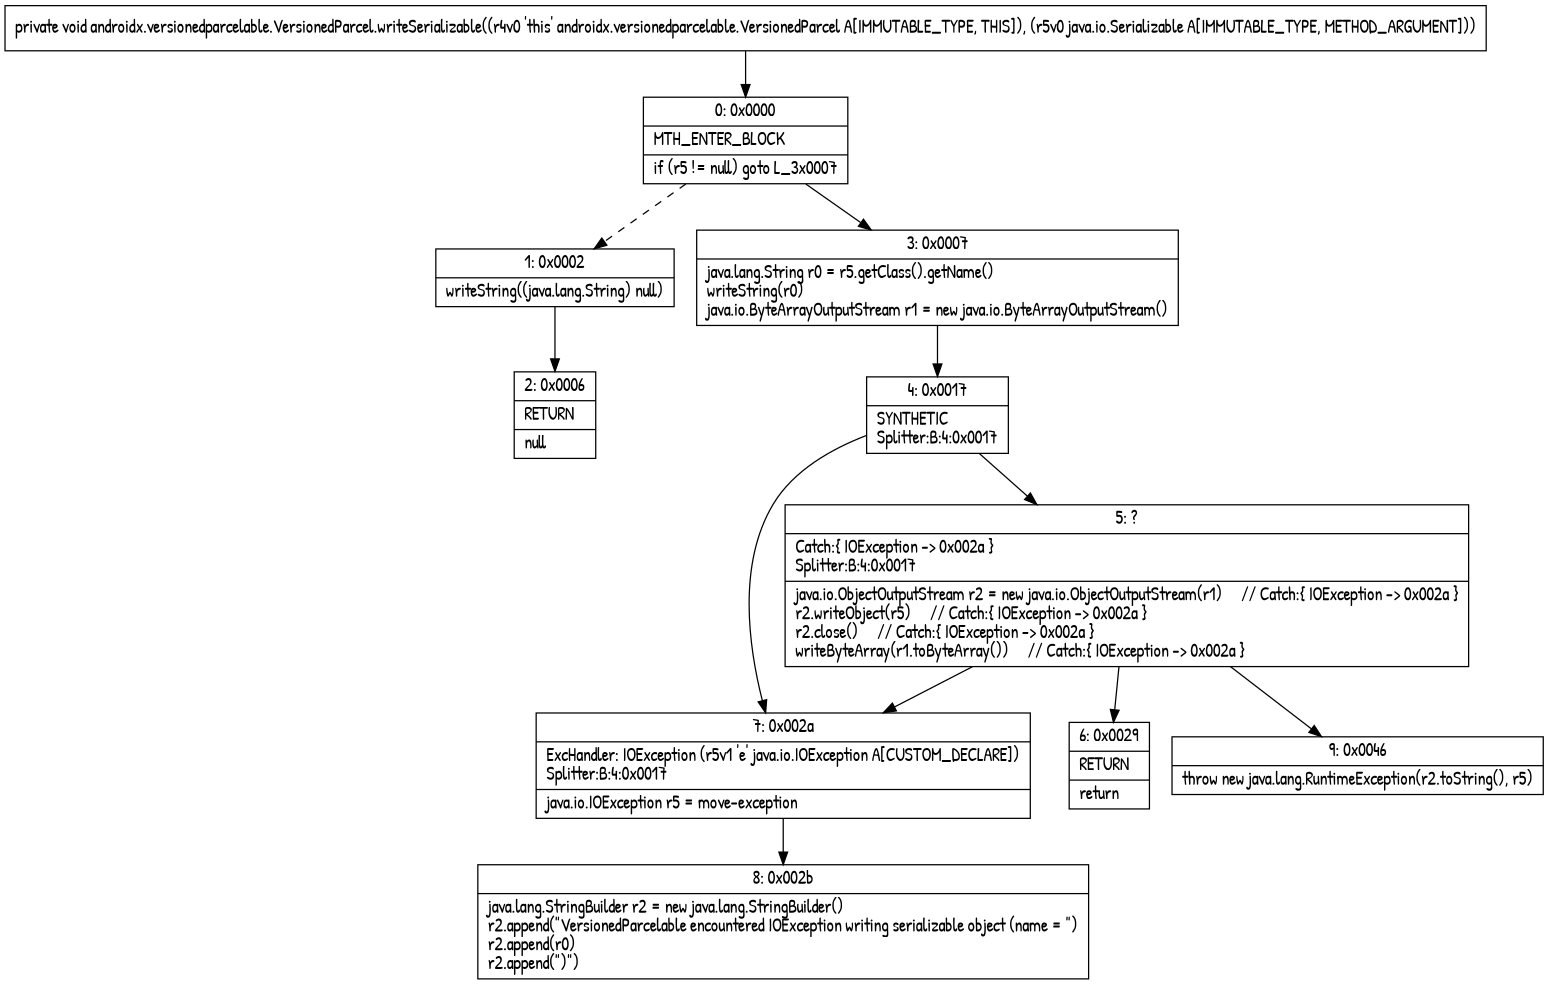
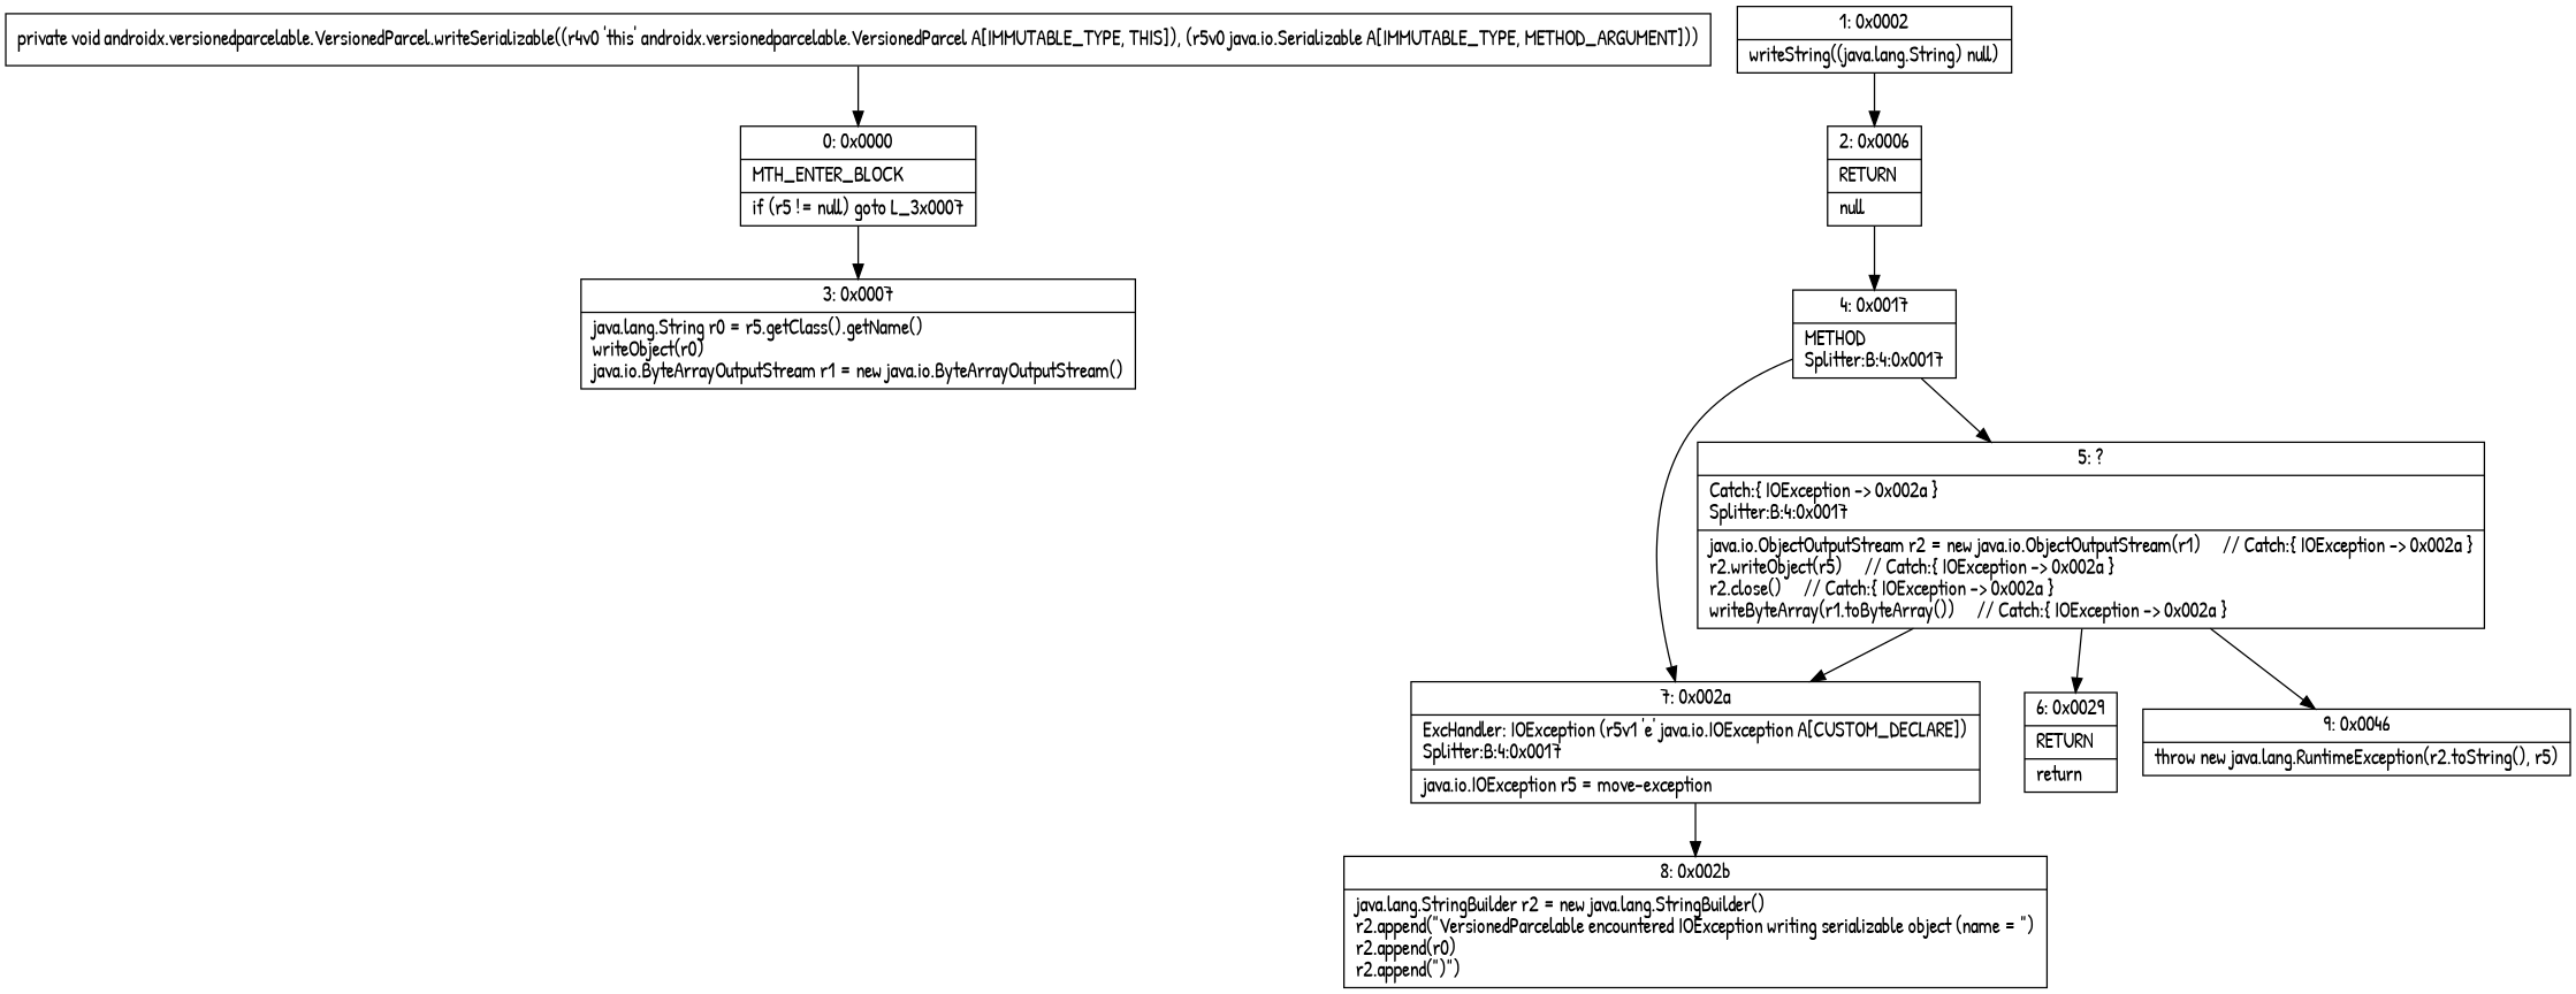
  digraph {
    fontname="Patrick Hand"
    node [fontname="Patrick Hand" shape=record]
    edge [fontname="Patrick Hand"]
    n1 [label="{0\:\ 0x0000|MTH_ENTER_BLOCK\l|if (r5 != null) goto L_3x0007\l}"]
    n2 [label="{1\:\ 0x0002|writeString((java.lang.String) null)\l}"]
-   n3 [label="{3\:\ 0x0007|java.lang.String r0 = r5.getClass().getName()\lwriteString(r0)\ljava.io.ByteArrayOutputStream r1 = new java.io.ByteArrayOutputStream()\l}"]
+   n3 [label="{3\:\ 0x0007|java.lang.String r0 = r5.getClass().getName()\lwriteObject(r0)\ljava.io.ByteArrayOutputStream r1 = new java.io.ByteArrayOutputStream()\l}"]
    n4 [label="{2\:\ 0x0006|RETURN\l|null\l}"]
-   n5 [label="{4\:\ 0x0017|SYNTHETIC\lSplitter:B:4:0x0017\l}"]
+   n5 [label="{4\:\ 0x0017|METHOD\lSplitter:B:4:0x0017\l}"]
    n6 [label="{5\:\ ?|Catch:\{ IOException \-\> 0x002a \}\lSplitter:B:4:0x0017\l|java.io.ObjectOutputStream r2 = new java.io.ObjectOutputStream(r1)     \/\/ Catch:\{ IOException \-\> 0x002a \}\lr2.writeObject(r5)     \/\/ Catch:\{ IOException \-\> 0x002a \}\lr2.close()     \/\/ Catch:\{ IOException \-\> 0x002a \}\lwriteByteArray(r1.toByteArray())     \/\/ Catch:\{ IOException \-\> 0x002a \}\l}"]
    n7 [label="{7\:\ 0x002a|ExcHandler: IOException (r5v1 'e' java.io.IOException A[CUSTOM_DECLARE])\lSplitter:B:4:0x0017\l|java.io.IOException r5 = move\-exception\l}"]
    n8 [label="{6\:\ 0x0029|RETURN\l|return\l}"]
    n9 [label="{9\:\ 0x0046|throw new java.lang.RuntimeException(r2.toString(), r5)\l}"]
    n10 [label="{8\:\ 0x002b|java.lang.StringBuilder r2 = new java.lang.StringBuilder()\lr2.append(\"VersionedParcelable encountered IOException writing serializable object (name = \")\lr2.append(r0)\lr2.append(\")\")\l}"]
    n11 [label="{private void androidx.versionedparcelable.VersionedParcel.writeSerializable((r4v0 'this' androidx.versionedparcelable.VersionedParcel A[IMMUTABLE_TYPE, THIS]), (r5v0 java.io.Serializable A[IMMUTABLE_TYPE, METHOD_ARGUMENT])) }"]
-   n1 -> n2 [style=dashed]
    n1 -> n3
    n2 -> n4
-   n3 -> n5
+   n4 -> n5
    n5 -> n6
    n5 -> n7
    n6 -> n7
    n6 -> n8
    n6 -> n9
    n7 -> n10
    n11 -> n1
  }
